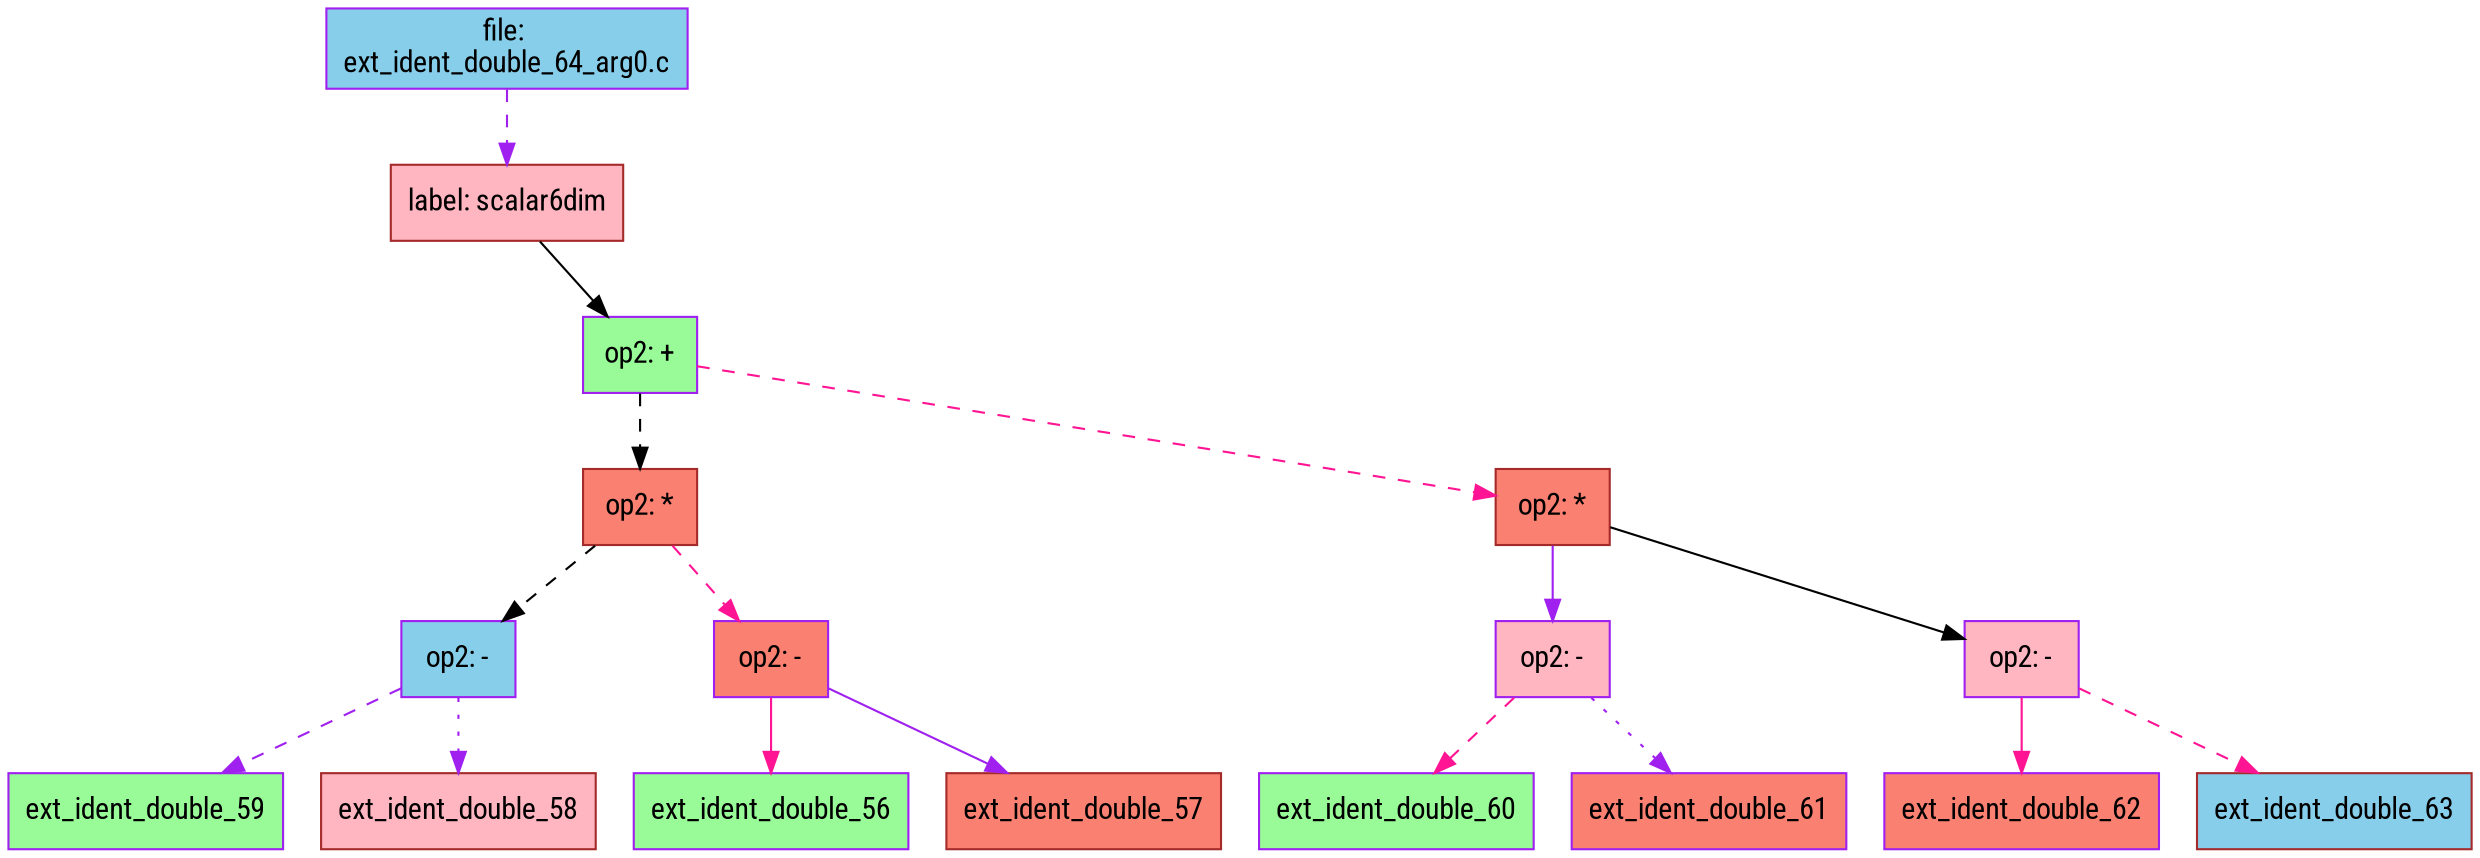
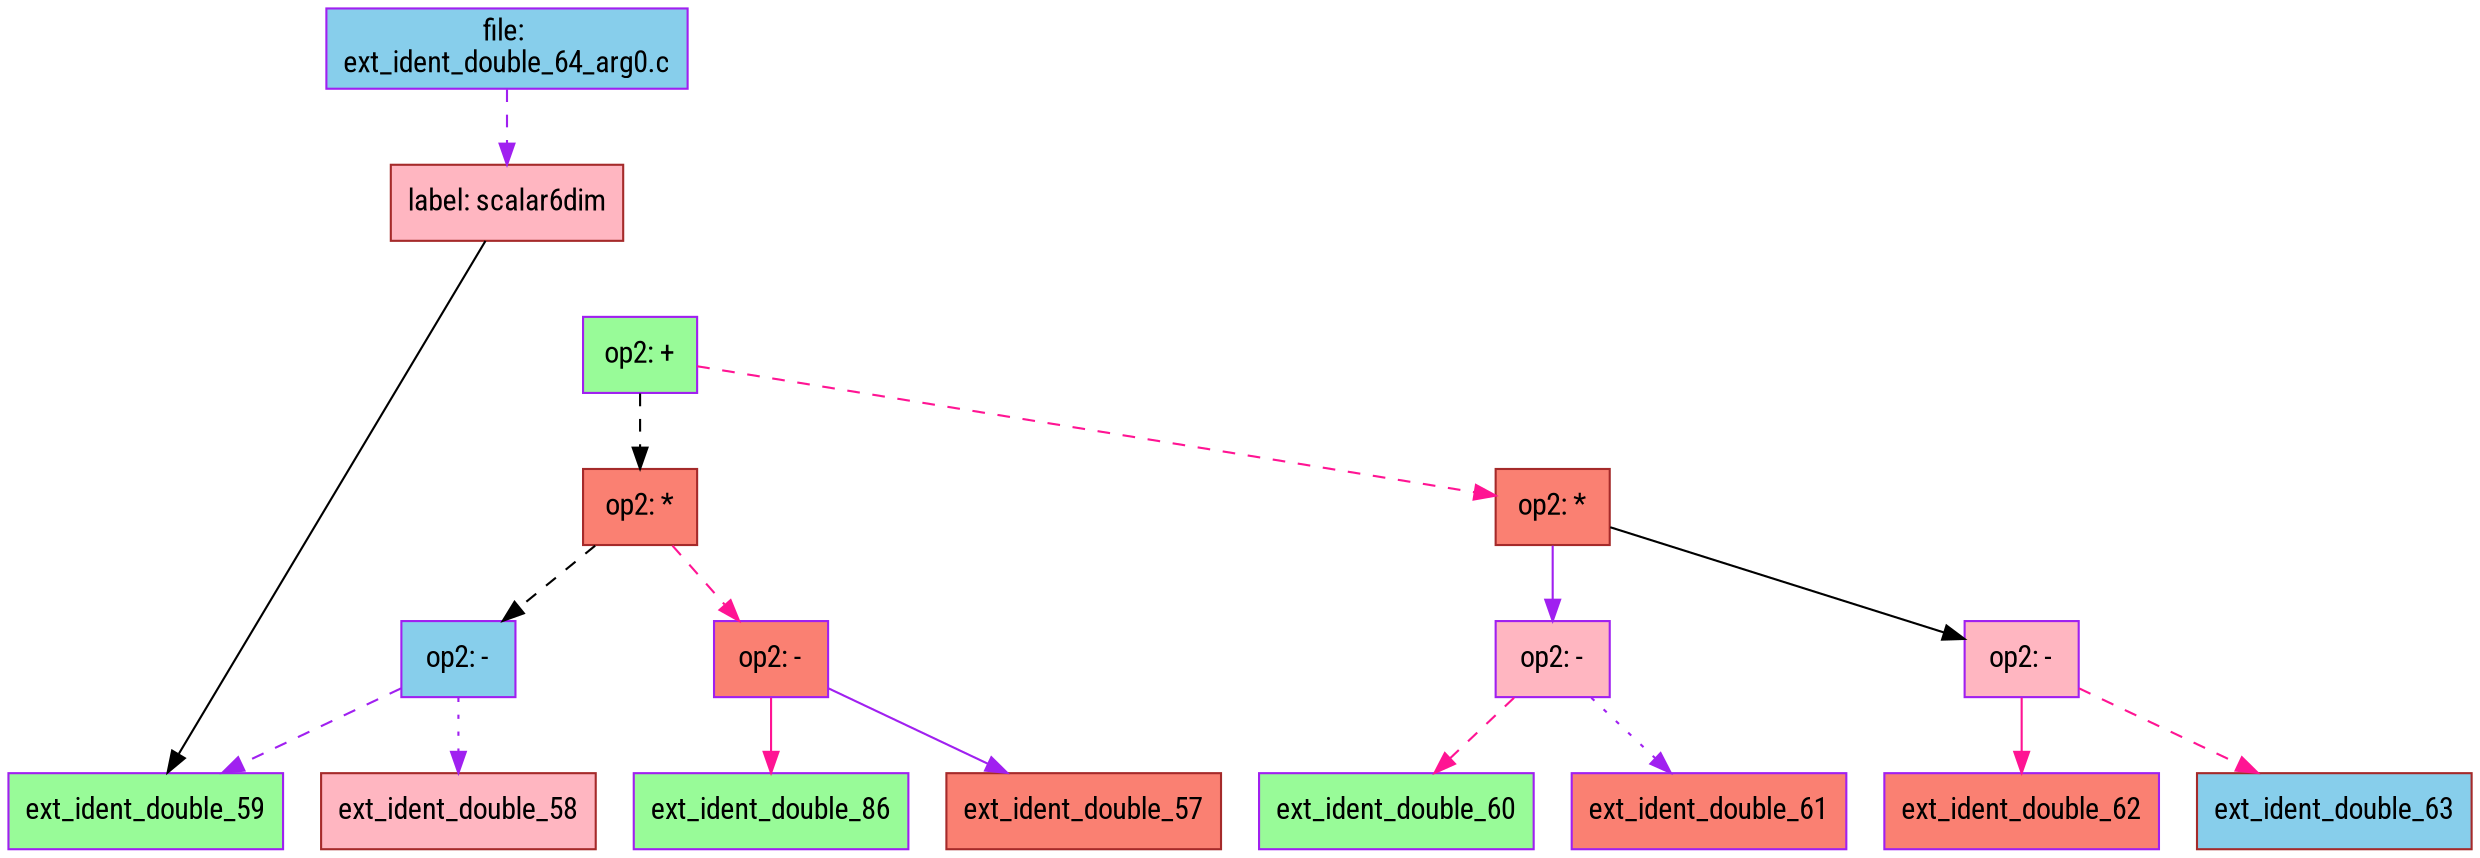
  digraph {
    fontname="Roboto Condensed"
    node [color=purple fillcolor=salmon fontname="Roboto Condensed" shape=box style=filled]
    edge [color=purple fontname="Roboto Condensed" style=dashed]
    n1 [fillcolor=skyblue label="file: \next_ident_double_64_arg0.c"]
    n2 [color=brown fillcolor=lightpink label="label: scalar6dim"]
    n3 [fillcolor=palegreen label="op2: +"]
    n4 [color=brown label="op2: *"]
    n5 [color=brown label="op2: *"]
    n6 [label="op2: -"]
    n7 [fillcolor=skyblue label="op2: -"]
    n8 [fillcolor=lightpink label="op2: -"]
    n9 [fillcolor=lightpink label="op2: -"]
-   n10 [fillcolor=palegreen label=ext_ident_double_56]
+   n10 [fillcolor=palegreen label=ext_ident_double_86]
    n11 [color=brown label=ext_ident_double_57]
    n12 [color=brown fillcolor=lightpink label=ext_ident_double_58]
    n13 [fillcolor=palegreen label=ext_ident_double_59]
    n14 [fillcolor=palegreen label=ext_ident_double_60]
    n15 [label=ext_ident_double_61]
    n16 [label=ext_ident_double_62]
    n17 [color=brown fillcolor=skyblue label=ext_ident_double_63]
    n1 -> n2
-   n2 -> n3 [color=black style=solid]
+   n2 -> n13 [color=black style=solid]
    n3 -> n4 [color=black]
    n3 -> n5 [color=deeppink]
    n4 -> n6 [color=deeppink]
    n4 -> n7 [color=black]
    n5 -> n8 [style=solid]
    n5 -> n9 [color=black style=solid]
    n6 -> n10 [color=deeppink style=solid]
    n6 -> n11 [style=solid]
    n7 -> n12 [style=dotted]
    n7 -> n13
    n8 -> n14 [color=deeppink]
    n8 -> n15 [style=dotted]
    n9 -> n16 [color=deeppink style=solid]
    n9 -> n17 [color=deeppink]
  }
